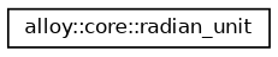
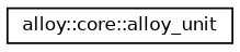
  digraph {
    rankdir=LR
-   n1 [color=black fillcolor=white fontname=Helvetica fontsize=10 height=0.2 label="alloy::core::radian_unit" shape=record style=filled width=0.4]
+   n1 [color=black fillcolor=white fontname=Helvetica fontsize=10 height=0.2 label="alloy::core::alloy_unit" shape=record style=filled width=0.4]
  }
